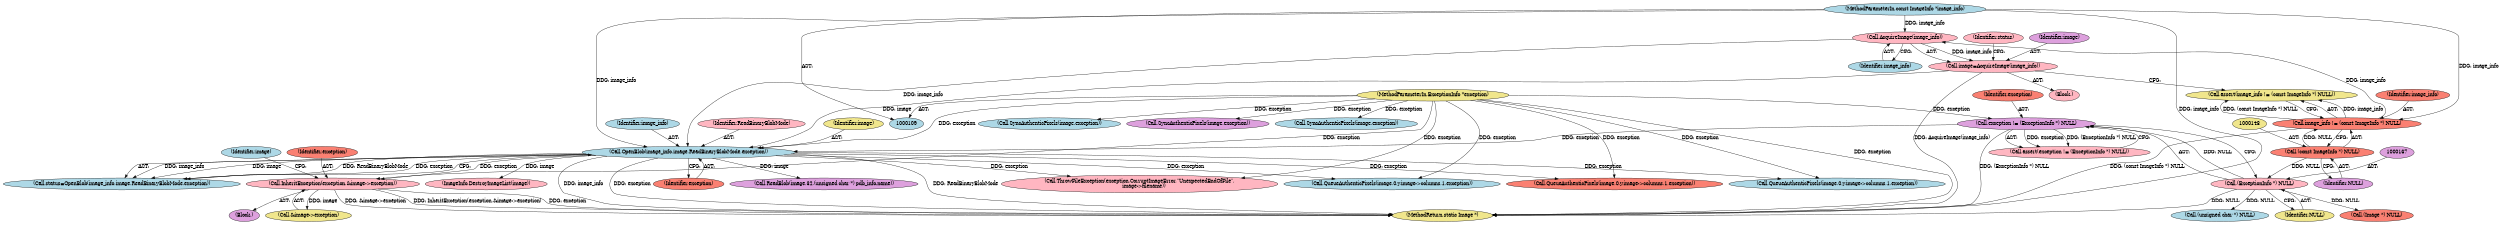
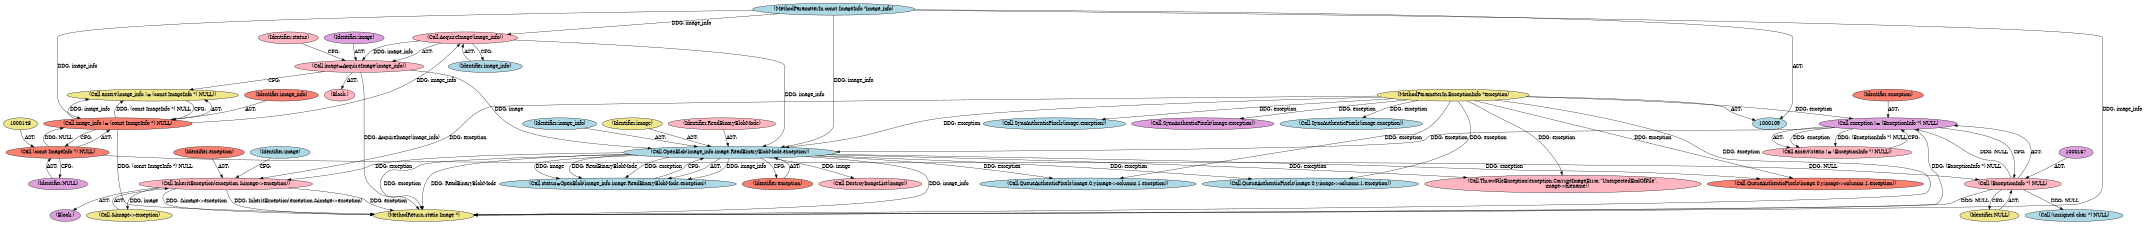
  digraph {
    node [fillcolor=lightblue style=filled]
    n1 [fillcolor=lightpink label="(Call,InheritException(exception,&image->exception))"]
    n2 [fillcolor=plum label="(Block,)"]
    n3 [fillcolor=khaki label="(MethodReturn,static Image *)"]
    n4 [fillcolor=khaki label="(Call,&image->exception)"]
    n5 [label="(Call,OpenBlob(image_info,image,ReadBinaryBlobMode,exception))"]
-   n6 [fillcolor=plum label="(Call,ReadBlob(image,32,(unsigned char *) pdb_info.name))"]
-   n7 [fillcolor=lightpink label="(ImageInfo,DestroyImageList(image))"]
+   n7 [fillcolor=lightpink label="(Call,DestroyImageList(image))"]
    n8 [label="(Call,QueueAuthenticPixels(image,0,y,image->columns,1,exception))"]
    n9 [fillcolor=lightpink label="(Call,ThrowFileException(exception,CorruptImageError,\"UnexpectedEndOfFile\",\n      image->filename))"]
    n10 [label="(Call,status=OpenBlob(image_info,image,ReadBinaryBlobMode,exception))"]
    n11 [fillcolor=salmon label="(Call,QueueAuthenticPixels(image,0,y,image->columns,1,exception))"]
    n12 [label="(Call,QueueAuthenticPixels(image,0,y,image->columns,1,exception))"]
    n13 [fillcolor=salmon label="(Identifier,exception)"]
    n14 [fillcolor=lightpink label="(Call,AcquireImage(image_info))"]
    n15 [fillcolor=lightpink label="(Call,image=AcquireImage(image_info))"]
    n16 [label="(Identifier,image_info)"]
    n17 [fillcolor=khaki label="(Call,assert(image_info != (const ImageInfo *) NULL))"]
    n18 [fillcolor=lightpink label="(Block,)"]
    n19 [fillcolor=salmon label="(Call,image_info != (const ImageInfo *) NULL)"]
    n20 [fillcolor=salmon label="(Call,(const ImageInfo *) NULL)"]
    n21 [fillcolor=lightpink label="(Call,(ExceptionInfo *) NULL)"]
    n22 [fillcolor=plum label="(Identifier,NULL)"]
    n23 [label="(MethodParameterIn,const ImageInfo *image_info)"]
    1000109
    n25 [fillcolor=plum label="(Call,exception != (ExceptionInfo *) NULL)"]
    n26 [label="(Call,(unsigned char *) NULL)"]
    n27 [fillcolor=khaki label="(Identifier,NULL)"]
-   n28 [fillcolor=salmon label="(Call,(Image *) NULL)"]
-   n29 [fillcolor=lightpink label="(Call,assert(exception != (ExceptionInfo *) NULL))"]
+   n29 [fillcolor=lightpink label="(Call,assert(static != (ExceptionInfo *) NULL))"]
    n30 [fillcolor=khaki label="(MethodParameterIn,ExceptionInfo *exception)"]
    n31 [label="(Call,SyncAuthenticPixels(image,exception))"]
    n32 [fillcolor=plum label="(Call,SyncAuthenticPixels(image,exception))"]
    n33 [label="(Call,SyncAuthenticPixels(image,exception))"]
    n34 [fillcolor=plum label="(Identifier,image)"]
    n35 [label="(Identifier,image)"]
    n36 [fillcolor=lightpink label="(Identifier,ReadBinaryBlobMode)"]
    n37 [fillcolor=salmon label="(Identifier,exception)"]
    n38 [fillcolor=lightpink label="(Identifier,status)"]
    n39 [fillcolor=salmon label="(Identifier,exception)"]
    n40 [label="(Identifier,image_info)"]
    n41 [fillcolor=khaki label="(Identifier,image)"]
    n42 [fillcolor=salmon label="(Identifier,image_info)"]
    n43 [fillcolor=khaki label=1000148]
    1000167 [fillcolor=plum]
    n1 -> n2 [label="AST: "]
    n1 -> n3 [label="DDG: &image->exception"]
    n1 -> n3 [label="DDG: InheritException(exception,&image->exception)"]
    n1 -> n3 [label="DDG: exception"]
    n1 -> n4 [label="DDG: image"]
    n4 -> n1 [label="AST: "]
    n5 -> n1 [label="DDG: exception"]
    n5 -> n3 [label="DDG: image_info"]
    n5 -> n3 [label="DDG: exception"]
    n5 -> n3 [label="DDG: ReadBinaryBlobMode"]
-   n5 -> n6 [label="DDG: image"]
    n5 -> n7 [label="DDG: image"]
    n5 -> n8 [label="DDG: exception"]
    n5 -> n9 [label="DDG: exception"]
    n5 -> n10 [label="AST: "]
    n5 -> n10 [label="DDG: image_info"]
    n5 -> n10 [label="DDG: image"]
    n5 -> n10 [label="DDG: ReadBinaryBlobMode"]
    n5 -> n10 [label="DDG: exception"]
    n5 -> n11 [label="DDG: exception"]
    n5 -> n12 [label="DDG: exception"]
    n5 -> n13 [label="CFG: "]
    n10 -> n5 [label="CFG: "]
    n13 -> n5 [label="AST: "]
    n14 -> n5 [label="DDG: image_info"]
    n14 -> n15 [label="AST: "]
    n14 -> n15 [label="DDG: image_info"]
    n14 -> n16 [label="CFG: "]
    n15 -> n3 [label="DDG: AcquireImage(image_info)"]
    n15 -> n5 [label="DDG: image"]
    n15 -> n17 [label="CFG: "]
    n15 -> n18 [label="AST: "]
    n16 -> n14 [label="AST: "]
    n17 -> n19 [label="CFG: "]
    n19 -> n3 [label="DDG: (const ImageInfo *) NULL"]
    n19 -> n14 [label="DDG: image_info"]
    n19 -> n17 [label="AST: "]
    n19 -> n17 [label="DDG: image_info"]
    n19 -> n17 [label="DDG: (const ImageInfo *) NULL"]
    n19 -> n20 [label="CFG: "]
    n20 -> n19 [label="AST: "]
    n20 -> n19 [label="DDG: NULL"]
    n20 -> n21 [label="DDG: NULL"]
    n20 -> n22 [label="CFG: "]
    n21 -> n3 [label="DDG: NULL"]
    n21 -> n25 [label="AST: "]
    n21 -> n25 [label="DDG: NULL"]
    n21 -> n26 [label="DDG: NULL"]
    n21 -> n27 [label="CFG: "]
-   n21 -> n28 [label="DDG: NULL"]
    n22 -> n20 [label="AST: "]
    n23 -> n3 [label="DDG: image_info"]
    n23 -> n5 [label="DDG: image_info"]
    n23 -> n14 [label="DDG: image_info"]
    n23 -> n19 [label="DDG: image_info"]
    n23 -> 1000109 [label="AST: "]
    n25 -> n3 [label="DDG: (ExceptionInfo *) NULL"]
    n25 -> n5 [label="DDG: exception"]
    n25 -> n21 [label="CFG: "]
    n25 -> n29 [label="AST: "]
    n25 -> n29 [label="DDG: exception"]
    n25 -> n29 [label="DDG: (ExceptionInfo *) NULL"]
    n27 -> n21 [label="AST: "]
    n29 -> n25 [label="CFG: "]
    n30 -> n1 [label="DDG: exception"]
    n30 -> n3 [label="DDG: exception"]
    n30 -> n5 [label="DDG: exception"]
    n30 -> n8 [label="DDG: exception"]
    n30 -> n9 [label="DDG: exception"]
    n30 -> n11 [label="DDG: exception"]
    n30 -> n12 [label="DDG: exception"]
    n30 -> 1000109 [label="AST: "]
    n30 -> n25 [label="DDG: exception"]
    n30 -> n31 [label="DDG: exception"]
    n30 -> n32 [label="DDG: exception"]
    n30 -> n33 [label="DDG: exception"]
    n34 -> n15 [label="AST: "]
    n35 -> n1 [label="CFG: "]
    n36 -> n5 [label="AST: "]
    n37 -> n25 [label="AST: "]
    n38 -> n15 [label="CFG: "]
    n39 -> n1 [label="AST: "]
    n40 -> n5 [label="AST: "]
    n41 -> n5 [label="AST: "]
    n42 -> n19 [label="AST: "]
    n43 -> n20 [label="AST: "]
    1000167 -> n21 [label="AST: "]
  }
